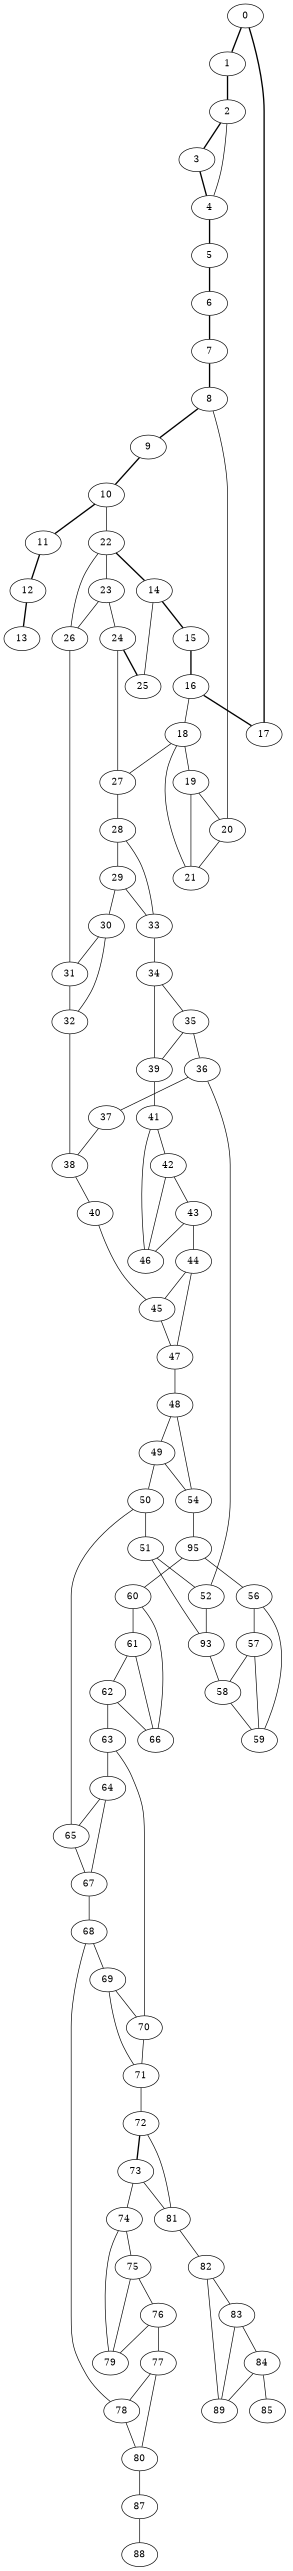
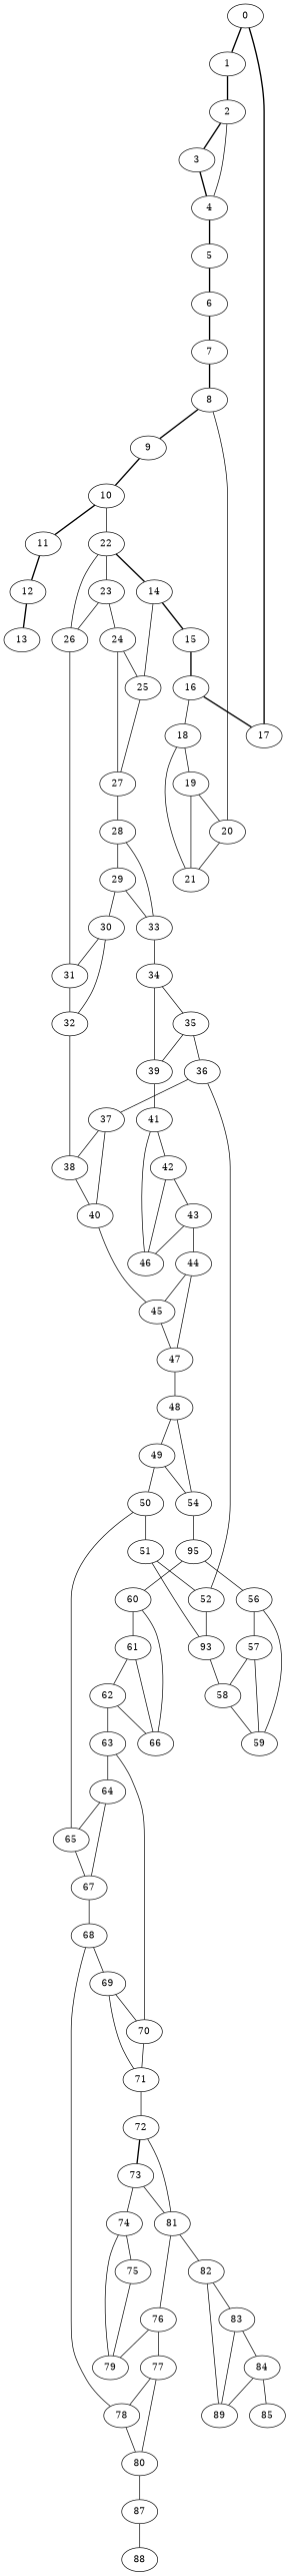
  graph {
    0
    1
    17
    2
    3
    4
    5
    6
    7
    8
    9
    20
    10
    21
    11
    22
    12
    23
    26
    14
    13
    24
    31
    15
    25
    16
    27
    18
    28
    19
    32
    29
    33
    38
    30
    34
    35
    39
    40
    45
    36
    41
    37
    52
    42
    46
    n47 [label=93]
    58
    47
    43
    48
    44
    49
    54
    50
    n56 [label=95]
    51
    65
    56
    60
    67
    68
    59
    57
    61
    66
    62
    63
    64
    70
    71
    72
    69
    78
    80
    87
    73
    81
    74
    82
    75
    79
    83
    89
    76
    77
    88
    84
    85
    0 -- 1 [style=bold]
    0 -- 17 [style=bold]
    1 -- 2 [style=bold]
    2 -- 3 [style=bold]
    2 -- 4
    3 -- 4 [style=bold]
    4 -- 5 [style=bold]
    5 -- 6 [style=bold]
    6 -- 7 [style=bold]
    7 -- 8 [style=bold]
    8 -- 9 [style=bold]
    8 -- 20
    9 -- 10 [style=bold]
    20 -- 21
    10 -- 11 [style=bold]
    10 -- 22
    11 -- 12 [style=bold]
    22 -- 23
    22 -- 26
    22 -- 14 [style=bold]
    12 -- 13 [style=bold]
    23 -- 26
    23 -- 24
    26 -- 31
    14 -- 15 [style=bold]
    14 -- 25
-   24 -- 25 [style=bold]
+   24 -- 25
    24 -- 27
    31 -- 32
    15 -- 16 [style=bold]
-   18 -- 27
+   25 -- 27
    16 -- 17 [style=bold]
    16 -- 18
    27 -- 28
    18 -- 21
    18 -- 19
    28 -- 29
    28 -- 33
    19 -- 20
    19 -- 21
    32 -- 38
    29 -- 33
    29 -- 30
    33 -- 34
    38 -- 40
    30 -- 31
    30 -- 32
    34 -- 35
    34 -- 39
    35 -- 39
    35 -- 36
    39 -- 41
    40 -- 45
    45 -- 47
    36 -- 37
    36 -- 52
    41 -- 42
    41 -- 46
    37 -- 38
+   37 -- 40
    52 -- n47
    42 -- 46
    42 -- 43
    n47 -- 58
    58 -- 59
    47 -- 48
    43 -- 46
    43 -- 44
    48 -- 49
    48 -- 54
    44 -- 45
    44 -- 47
    49 -- 54
    49 -- 50
    54 -- n56
    50 -- 51
    50 -- 65
    n56 -- 56
    n56 -- 60
    51 -- 52
    51 -- n47
    65 -- 67
    56 -- 59
    56 -- 57
    60 -- 61
    60 -- 66
    67 -- 68
    68 -- 69
    68 -- 78
    57 -- 58
    57 -- 59
    61 -- 66
    61 -- 62
    62 -- 66
    62 -- 63
    63 -- 64
    63 -- 70
    64 -- 65
    64 -- 67
    70 -- 71
    71 -- 72
    72 -- 73 [style=bold]
    72 -- 81
    69 -- 70
    69 -- 71
    78 -- 80
    80 -- 87
    87 -- 88
    73 -- 81
    73 -- 74
    81 -- 82
    74 -- 75
    74 -- 79
    82 -- 83
    82 -- 89
    75 -- 79
-   75 -- 76
+   81 -- 76
    83 -- 89
    83 -- 84
    76 -- 79
    76 -- 77
    77 -- 78
    77 -- 80
    84 -- 89
    84 -- 85
  }
